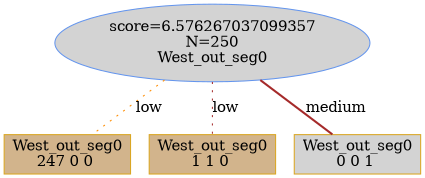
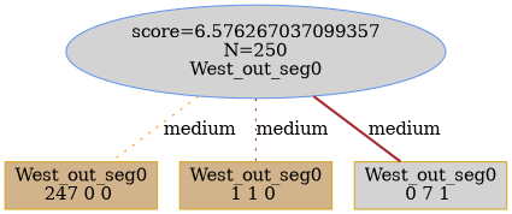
  digraph {
    node [color=goldenrod fillcolor=lightgrey shape=box style=filled]
    edge [color=brown dir=none style=dotted]
    n1 [color=cornflowerblue label="score=6.576267037099357\nN=250\nWest_out_seg0" shape=ellipse]
    n2 [fillcolor=tan label="West_out_seg0\n247 0 0 "]
    n3 [fillcolor=tan label="West_out_seg0\n1 1 0 "]
-   n4 [label="West_out_seg0\n0 0 1 "]
+   n4 [label="West_out_seg0\n0 7 1 "]
    subgraph sub_1 {
      rank=same
      n1
    }
    subgraph sub_2 {
      rank=same
      n2
    }
    subgraph sub_3 {
      rank=same
      n3
    }
    subgraph sub_4 {
      rank=same
      n4
    }
-   n1 -> n2 [color=darkorange label=low]
-   n1 -> n3 [label=low]
+   n1 -> n2 [color=darkorange label=medium]
+   n1 -> n3 [label=medium]
    n1 -> n4 [label=medium style=bold]
  }
